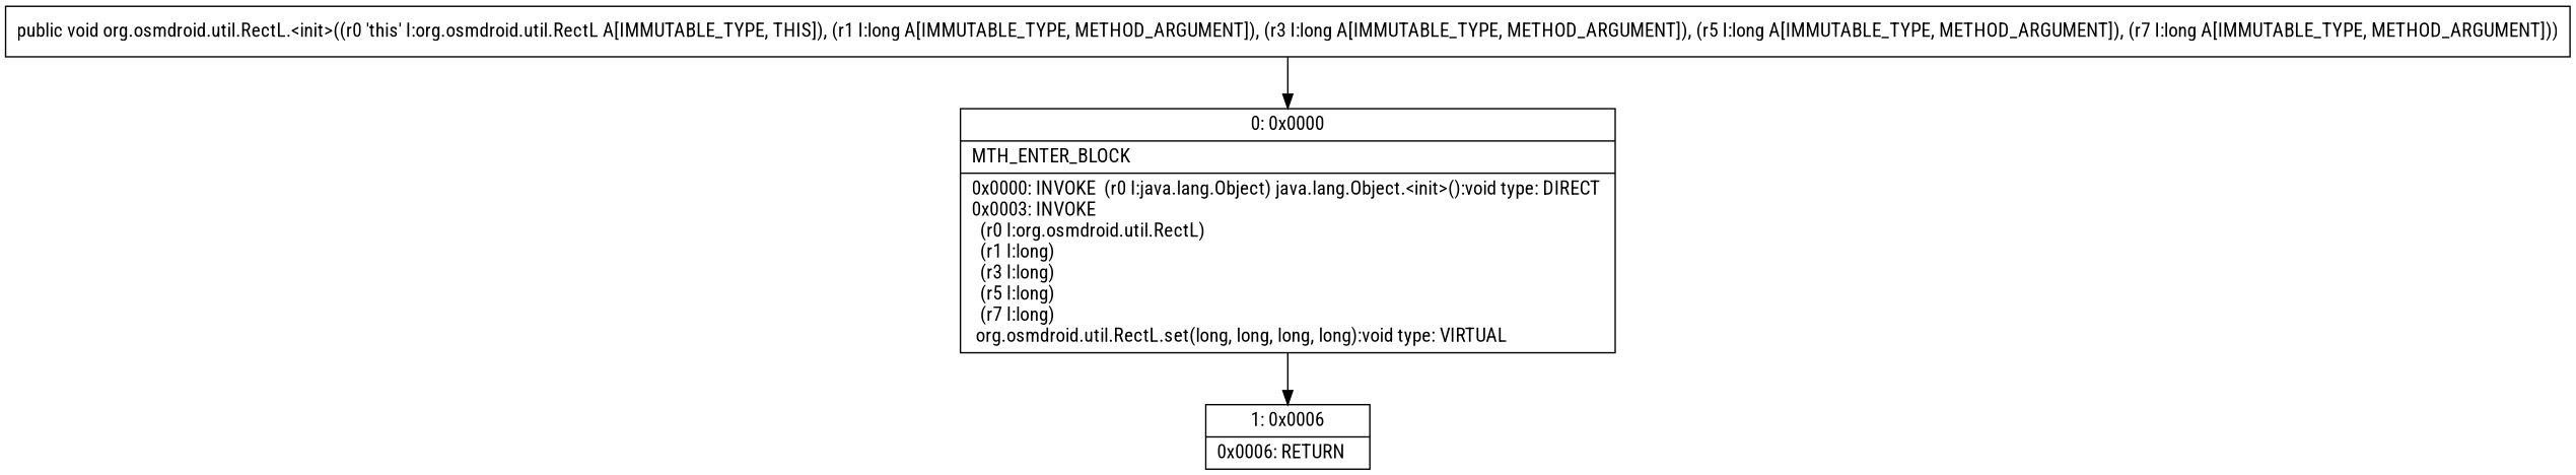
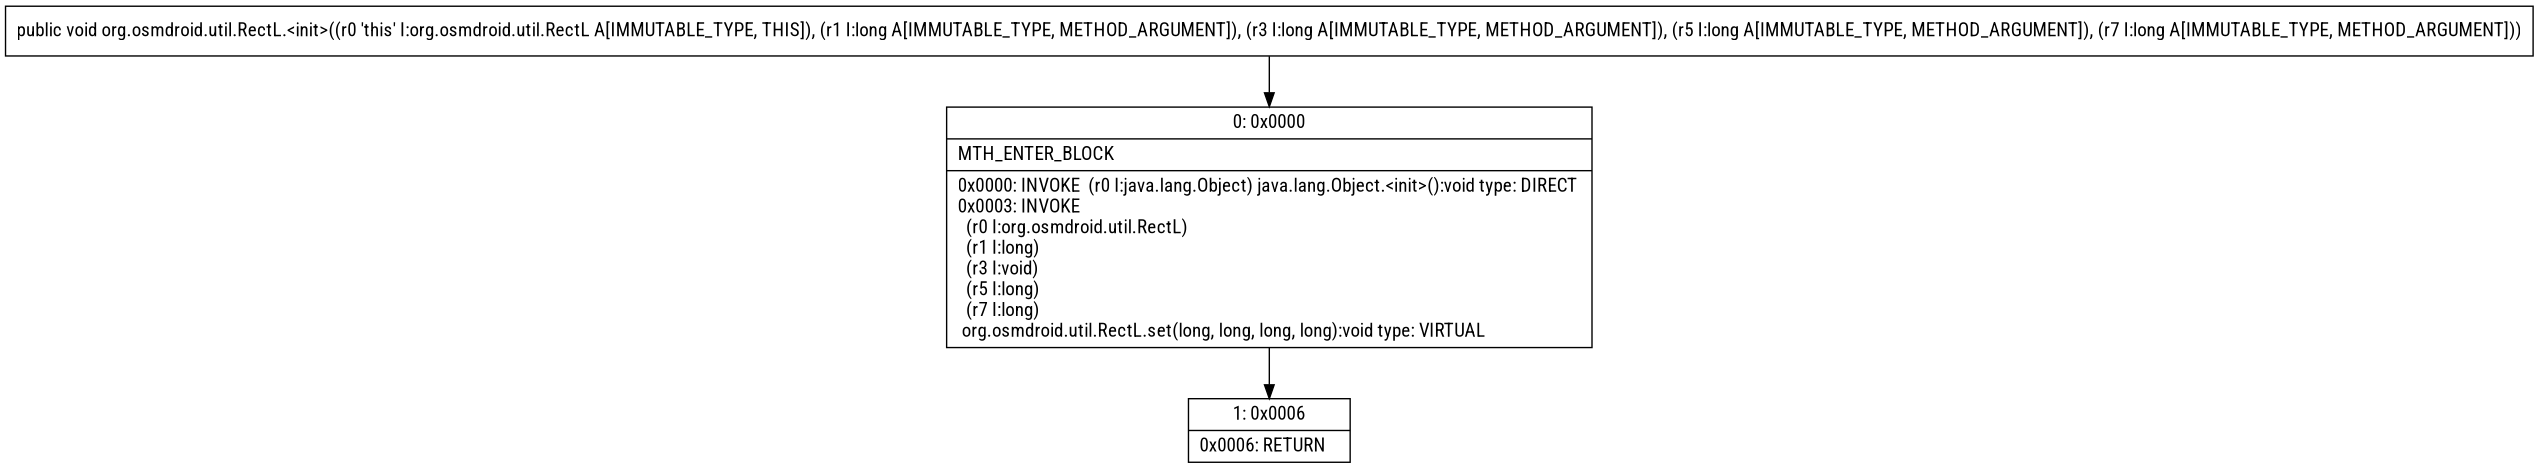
  digraph {
    fontname="Roboto Condensed"
    node [shape=record fontname="Roboto Condensed"]
    edge [fontname="Roboto Condensed"]
-   n1 [label="{0\:\ 0x0000|MTH_ENTER_BLOCK\l|0x0000: INVOKE  (r0 I:java.lang.Object) java.lang.Object.\<init\>():void type: DIRECT \l0x0003: INVOKE  \l  (r0 I:org.osmdroid.util.RectL)\l  (r1 I:long)\l  (r3 I:long)\l  (r5 I:long)\l  (r7 I:long)\l org.osmdroid.util.RectL.set(long, long, long, long):void type: VIRTUAL \l}"]
+   n1 [label="{0\:\ 0x0000|MTH_ENTER_BLOCK\l|0x0000: INVOKE  (r0 I:java.lang.Object) java.lang.Object.\<init\>():void type: DIRECT \l0x0003: INVOKE  \l  (r0 I:org.osmdroid.util.RectL)\l  (r1 I:long)\l  (r3 I:void)\l  (r5 I:long)\l  (r7 I:long)\l org.osmdroid.util.RectL.set(long, long, long, long):void type: VIRTUAL \l}"]
    n2 [label="{1\:\ 0x0006|0x0006: RETURN   \l}"]
    n3 [label="{public void org.osmdroid.util.RectL.\<init\>((r0 'this' I:org.osmdroid.util.RectL A[IMMUTABLE_TYPE, THIS]), (r1 I:long A[IMMUTABLE_TYPE, METHOD_ARGUMENT]), (r3 I:long A[IMMUTABLE_TYPE, METHOD_ARGUMENT]), (r5 I:long A[IMMUTABLE_TYPE, METHOD_ARGUMENT]), (r7 I:long A[IMMUTABLE_TYPE, METHOD_ARGUMENT])) }"]
    n1 -> n2
    n3 -> n1
  }
